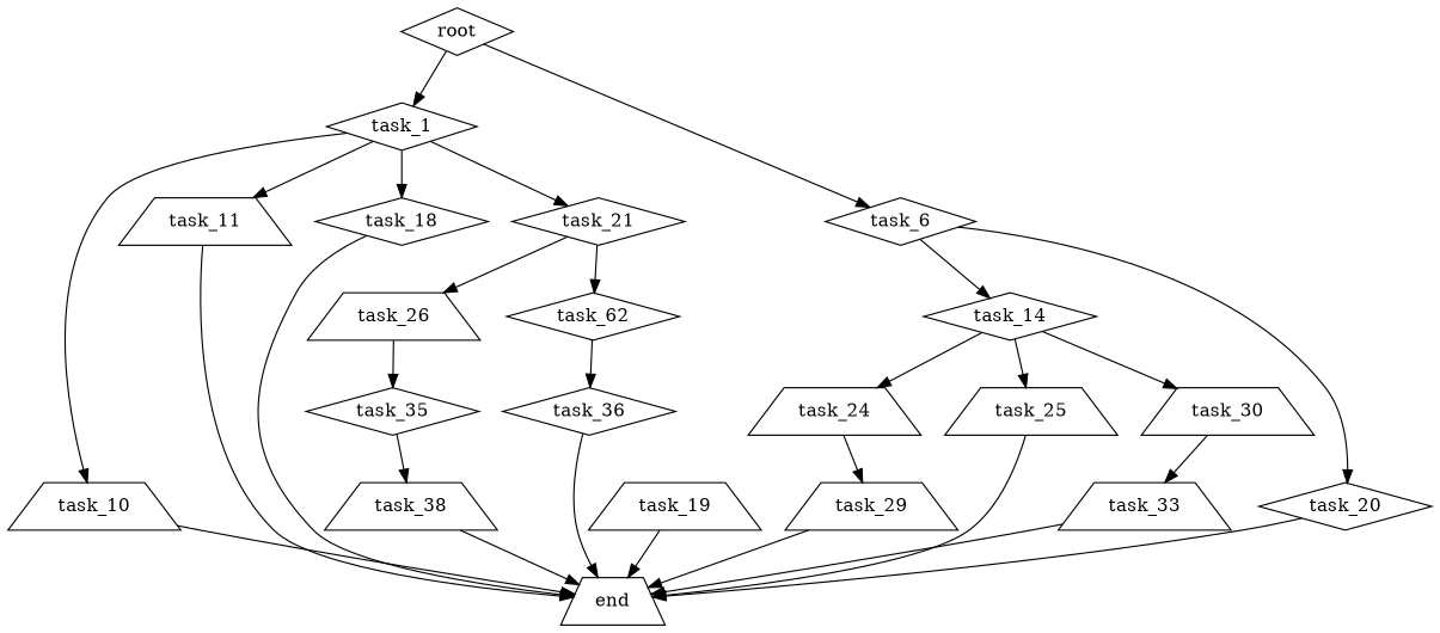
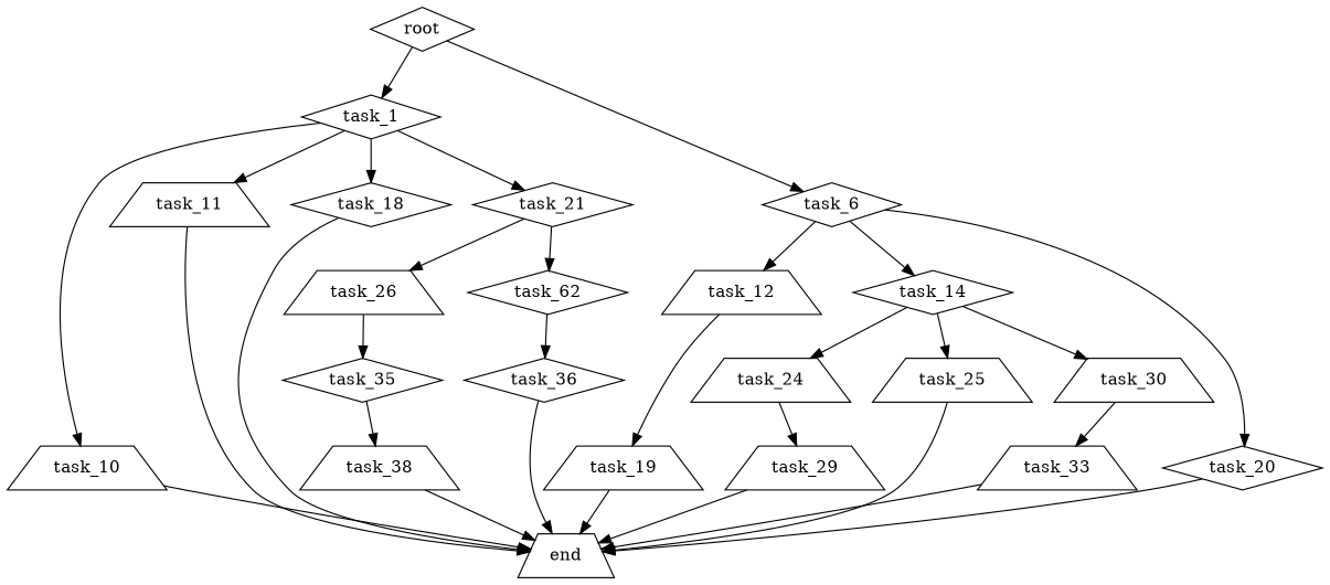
  digraph {
    node [shape=trapezium]
    root [shape=diamond]
    task_1 [shape=diamond]
    n3 [label=task_6 shape=diamond]
    task_10
    task_11
    task_18 [shape=diamond]
    task_21 [shape=diamond]
+   task_12
    task_14 [shape=diamond]
    task_20 [shape=diamond]
    end
    task_26
    n13 [label=task_62 shape=diamond]
    task_19
    task_24
    task_25
    task_30
    task_35 [shape=diamond]
    task_36 [shape=diamond]
    task_29
    task_33
    task_38
    root -> task_1
    root -> n3
    task_1 -> task_10
    task_1 -> task_11
    task_1 -> task_18
    task_1 -> task_21
+   n3 -> task_12
    n3 -> task_14
    n3 -> task_20
    task_10 -> end
    task_11 -> end
    task_18 -> end
    task_21 -> task_26
    task_21 -> n13
+   task_12 -> task_19
    task_14 -> task_24
    task_14 -> task_25
    task_14 -> task_30
    task_20 -> end
    task_26 -> task_35
    n13 -> task_36
    task_19 -> end
    task_24 -> task_29
    task_25 -> end
    task_30 -> task_33
    task_35 -> task_38
    task_36 -> end
    task_29 -> end
    task_33 -> end
    task_38 -> end
  }
